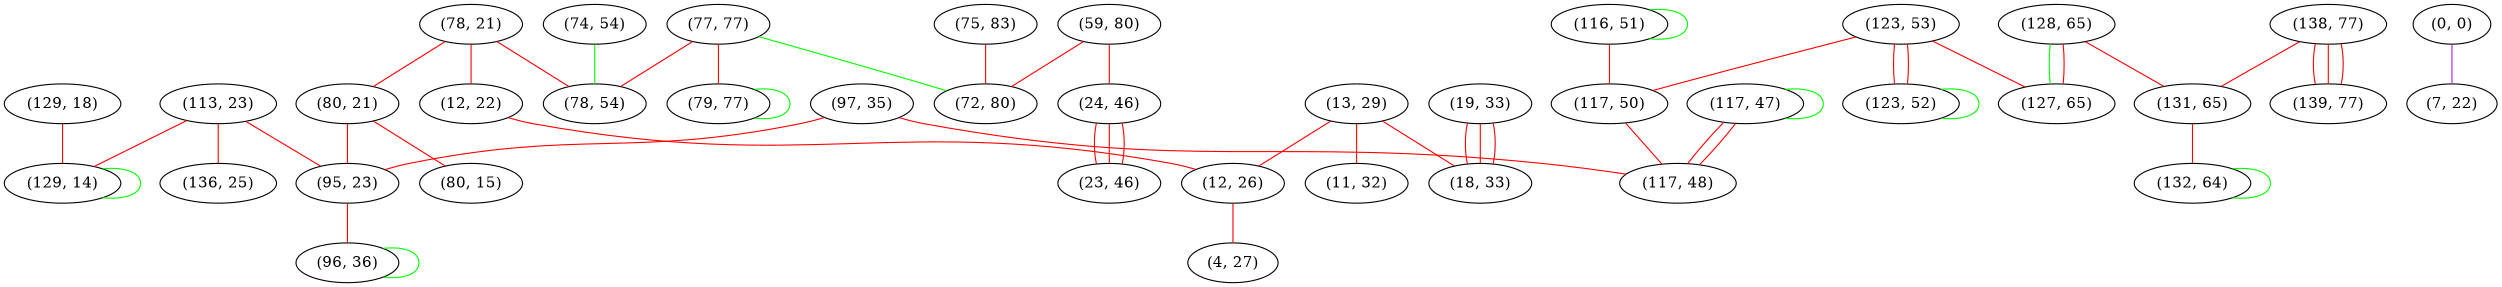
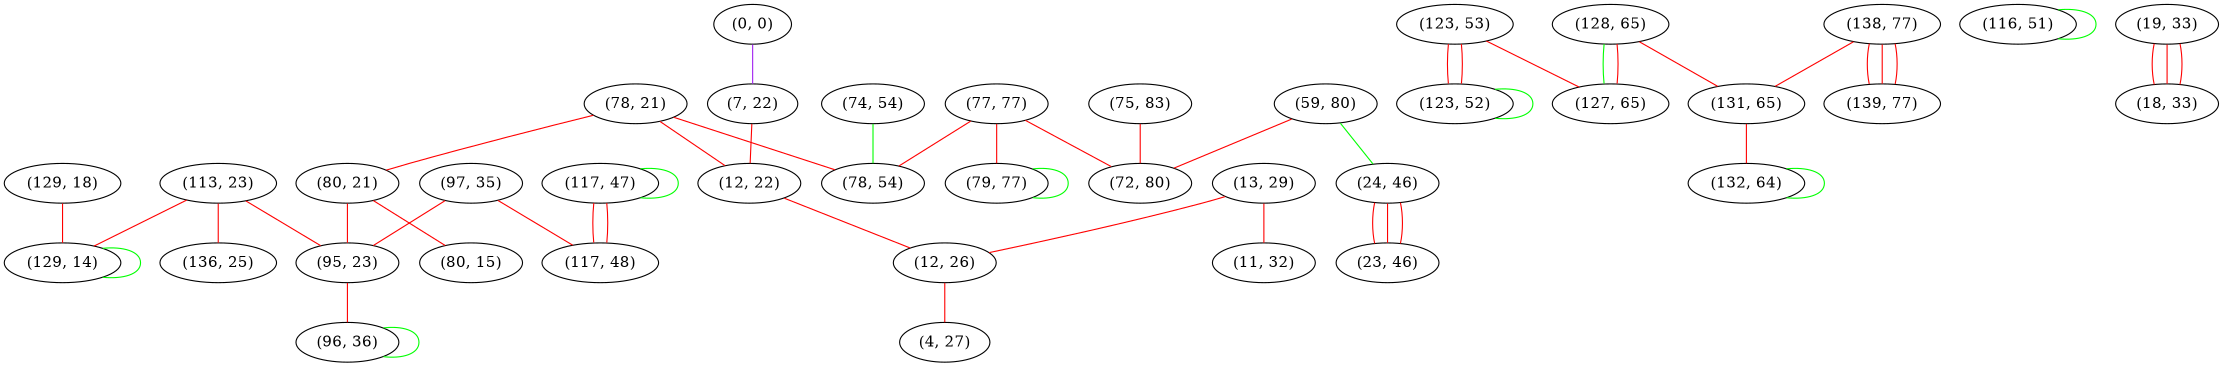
  graph {
    edge [color=red weight=1]
    "(97, 35)"
    "(95, 23)"
    "(117, 48)"
    "(96, 36)"
    "(77, 77)"
    "(79, 77)"
    "(72, 80)"
    "(78, 54)"
    "(123, 53)"
-   "(117, 50)"
    "(123, 52)"
    "(127, 65)"
    "(138, 77)"
    "(131, 65)"
    "(139, 77)"
    "(132, 64)"
    "(59, 80)"
    "(24, 46)"
    "(23, 46)"
    "(116, 51)"
    "(113, 23)"
    "(129, 14)"
    "(136, 25)"
    "(19, 33)"
    "(18, 33)"
    "(75, 83)"
    "(128, 65)"
    "(129, 18)"
    "(74, 54)"
    "(13, 29)"
    "(12, 26)"
    "(11, 32)"
    n33 [label="(4, 27)"]
    "(78, 21)"
    "(80, 21)"
    "(12, 22)"
    "(80, 15)"
    "(0, 0)"
    "(7, 22)"
    "(117, 47)"
    "(97, 35)" -- "(95, 23)"
    "(97, 35)" -- "(117, 48)"
    "(95, 23)" -- "(96, 36)"
    "(96, 36)" -- "(96, 36)" [color=green weight=2]
    "(77, 77)" -- "(79, 77)"
-   "(77, 77)" -- "(72, 80)" [color=green]
+   "(77, 77)" -- "(72, 80)"
    "(77, 77)" -- "(78, 54)"
    "(79, 77)" -- "(79, 77)" [color=green weight=2]
-   "(123, 53)" -- "(117, 50)"
    "(123, 53)" -- "(123, 52)"
    "(123, 53)" -- "(123, 52)"
    "(123, 53)" -- "(127, 65)"
-   "(117, 50)" -- "(117, 48)"
    "(123, 52)" -- "(123, 52)" [color=green weight=2]
    "(138, 77)" -- "(131, 65)"
    "(138, 77)" -- "(139, 77)"
    "(138, 77)" -- "(139, 77)"
    "(138, 77)" -- "(139, 77)"
    "(131, 65)" -- "(132, 64)"
    "(132, 64)" -- "(132, 64)" [color=green weight=2]
    "(59, 80)" -- "(72, 80)"
-   "(59, 80)" -- "(24, 46)"
+   "(59, 80)" -- "(24, 46)" [color=green]
    "(24, 46)" -- "(23, 46)"
    "(24, 46)" -- "(23, 46)"
    "(24, 46)" -- "(23, 46)"
-   "(116, 51)" -- "(117, 50)"
    "(116, 51)" -- "(116, 51)" [color=green weight=2]
    "(113, 23)" -- "(95, 23)"
    "(113, 23)" -- "(129, 14)"
    "(113, 23)" -- "(136, 25)"
    "(129, 14)" -- "(129, 14)" [color=green weight=2]
    "(19, 33)" -- "(18, 33)"
    "(19, 33)" -- "(18, 33)"
    "(19, 33)" -- "(18, 33)"
    "(75, 83)" -- "(72, 80)"
    "(128, 65)" -- "(127, 65)" [color=green weight=2]
    "(128, 65)" -- "(127, 65)"
    "(128, 65)" -- "(131, 65)"
    "(129, 18)" -- "(129, 14)"
    "(74, 54)" -- "(78, 54)" [color=green]
-   "(13, 29)" -- "(18, 33)"
    "(13, 29)" -- "(12, 26)"
    "(13, 29)" -- "(11, 32)"
    "(12, 26)" -- n33
    "(78, 21)" -- "(78, 54)"
    "(78, 21)" -- "(80, 21)"
    "(78, 21)" -- "(12, 22)"
    "(80, 21)" -- "(95, 23)"
    "(80, 21)" -- "(80, 15)"
    "(12, 22)" -- "(12, 26)"
    "(0, 0)" -- "(7, 22)" [color=purple weight=4]
+   "(7, 22)" -- "(12, 22)"
    "(117, 47)" -- "(117, 48)"
    "(117, 47)" -- "(117, 48)"
    "(117, 47)" -- "(117, 47)" [color=green weight=2]
  }
